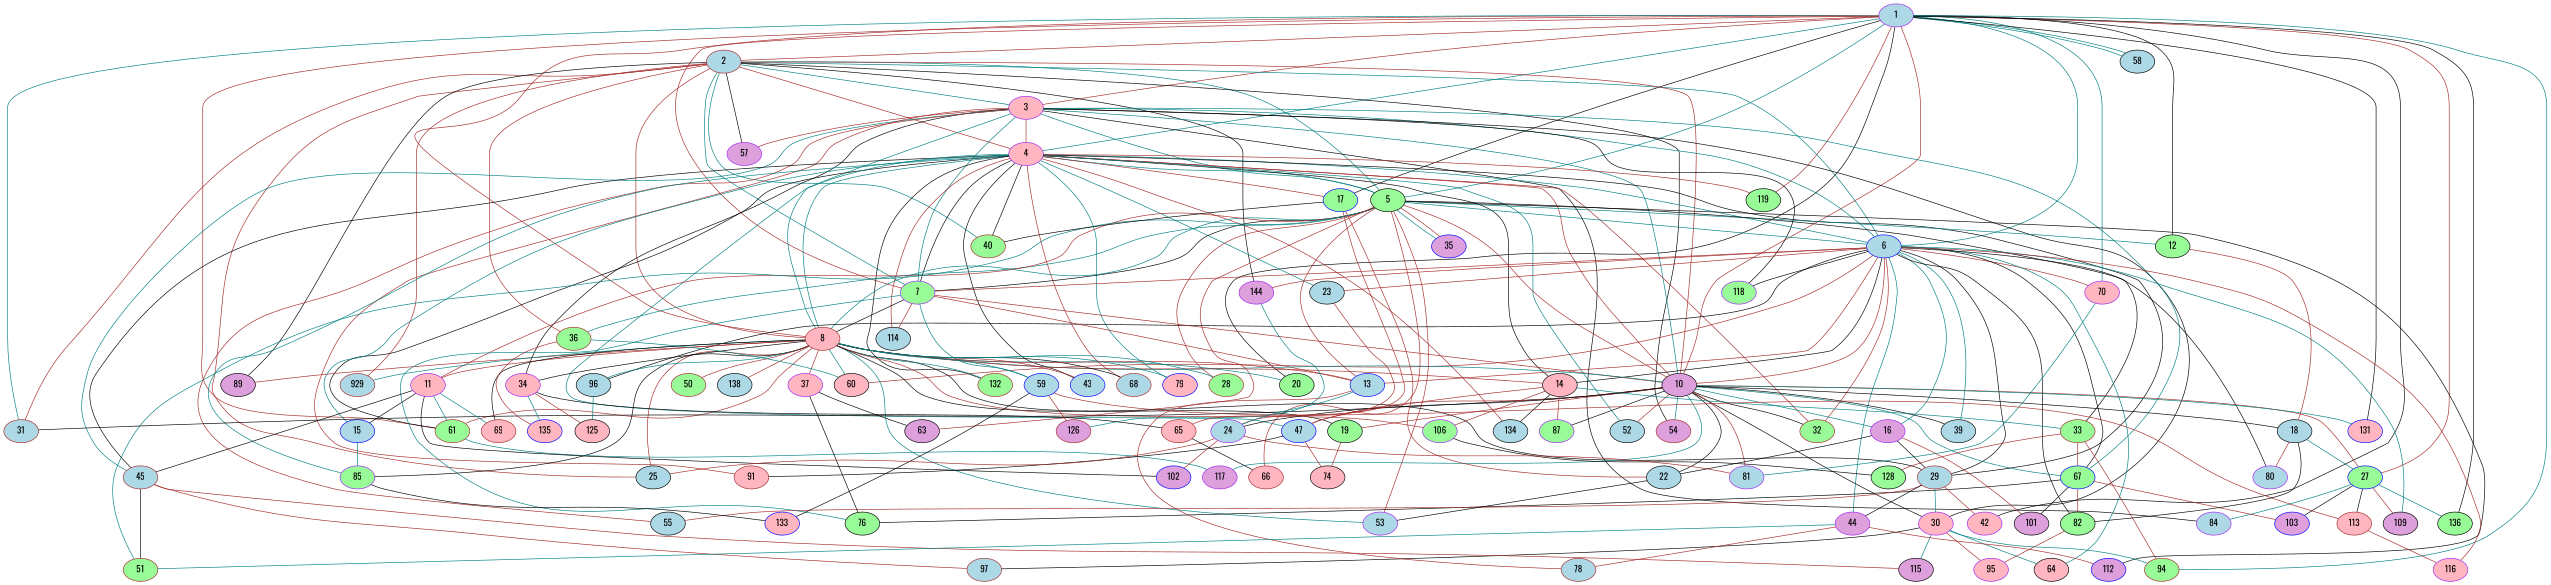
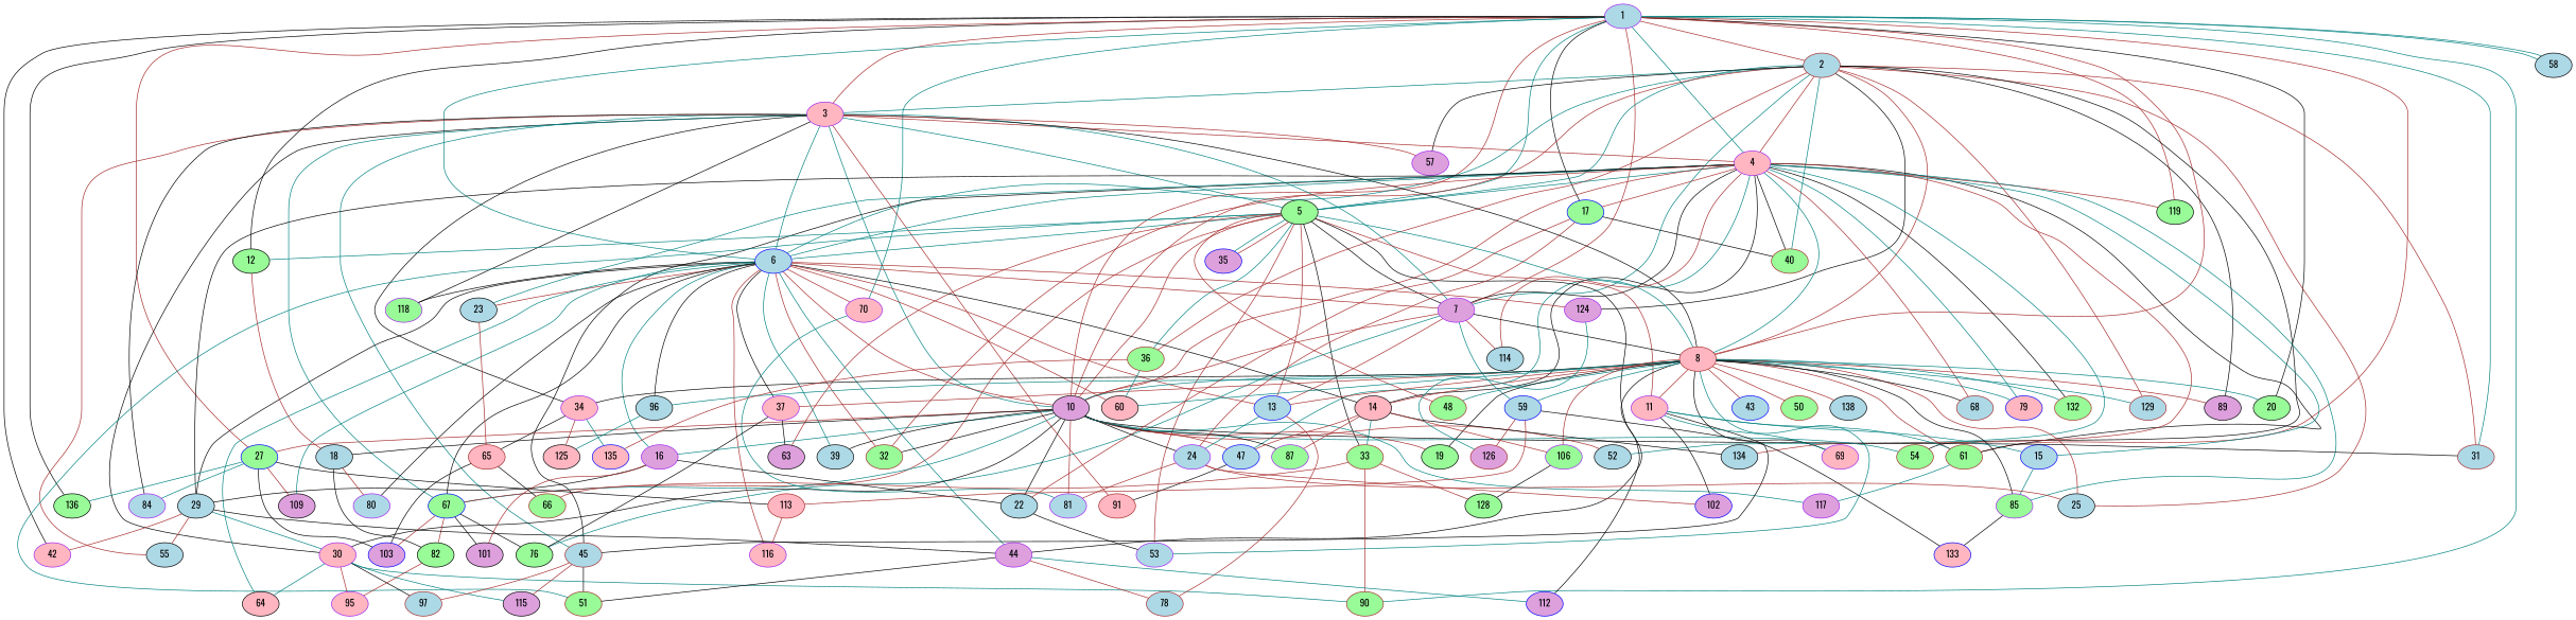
  graph {
    fontname=Oswald
    node [color=black fillcolor=lightblue fontname=Oswald style=filled]
    edge [color=brown fontname=Oswald]
    1 [color=purple super="+88"]
    2 [color=brown super="+41"]
    3 [color=purple fillcolor=lightpink super="+38"]
    4 [color=purple fillcolor=lightpink super="+105"]
    5 [fillcolor=palegreen super="+121"]
    6 [color=blue super="+72"]
-   7 [color=purple fillcolor=palegreen super="+49"]
+   7 [color=purple fillcolor=plum super="+49"]
    8 [color=brown fillcolor=lightpink super="+9"]
    10 [fillcolor=plum super="+73"]
    12 [fillcolor=palegreen]
    17 [color=blue fillcolor=palegreen super="+94"]
    20 [fillcolor=palegreen super="+71"]
    27 [color=blue fillcolor=palegreen super="+77"]
    31 [color=brown]
    42 [color=purple fillcolor=lightpink]
    58
    61 [color=brown fillcolor=palegreen super="+130"]
    70 [color=purple fillcolor=lightpink]
-   90 [color=brown fillcolor=palegreen super="+100" label=94]
+   90 [color=brown fillcolor=palegreen super="+100"]
    119 [fillcolor=palegreen]
-   131 [color=blue fillcolor=lightpink]
    136 [fillcolor=palegreen]
    25 [super="+48"]
    36 [color=brown fillcolor=palegreen]
    40 [color=brown fillcolor=palegreen super="+107"]
-   54 [color=brown fillcolor=plum]
+   54 [color=brown fillcolor=palegreen]
    57 [color=purple fillcolor=plum]
    89 [fillcolor=plum]
-   124 [color=purple fillcolor=plum label=144]
-   129 [color=brown label=929]
+   124 [color=purple fillcolor=plum]
+   129 [color=brown]
    30 [color=purple fillcolor=lightpink super="+92"]
    34 [color=purple fillcolor=lightpink super="+62"]
    45 [color=brown super="+46"]
    55
    67 [color=blue fillcolor=palegreen super="+104"]
    84 [color=purple]
    91 [color=brown fillcolor=lightpink]
    118 [color=purple fillcolor=palegreen]
    14 [fillcolor=lightpink super="+26"]
    15 [color=blue]
    23
-   29 [color=brown super="+98"]
+   29 [super="+98"]
    32 [color=brown fillcolor=palegreen]
    43 [color=blue]
    47 [color=blue super="+122"]
    52
    68 [color=brown]
    79 [color=blue fillcolor=lightpink]
    85 [color=purple fillcolor=palegreen super="+108"]
    114
    132 [color=brown fillcolor=palegreen]
    134
    11 [color=purple fillcolor=lightpink super="+111"]
    13 [color=blue super="+21"]
-   28 [color=brown fillcolor=palegreen]
+   28 [color=brown fillcolor=palegreen label=48]
    33 [color=brown fillcolor=palegreen super="+123"]
    35 [color=blue fillcolor=plum]
    51 [color=brown fillcolor=palegreen super="+86"]
    53 [color=purple super="+93"]
    63 [fillcolor=plum]
-   66 [color=brown fillcolor=lightpink]
+   66 [color=brown fillcolor=palegreen]
    112 [color=blue fillcolor=plum]
    16 [color=purple fillcolor=plum super="+75"]
    37 [color=purple fillcolor=lightpink]
    39
    44 [color=purple fillcolor=plum]
    60 [fillcolor=lightpink super="+127"]
    64 [fillcolor=lightpink]
    80 [color=purple]
    96
    109 [fillcolor=plum]
    116 [color=purple fillcolor=lightpink]
    59 [color=blue super="+99"]
    76 [fillcolor=palegreen]
    19 [fillcolor=palegreen]
    50 [color=brown fillcolor=palegreen]
-   69 [color=brown fillcolor=lightpink]
+   69 [color=purple fillcolor=lightpink]
    106 [color=purple fillcolor=palegreen]
    138
    18
    22
    24 [color=purple super="+56"]
    81 [color=purple super="+83"]
    87 [color=purple fillcolor=palegreen]
    117 [color=purple fillcolor=plum]
    103 [color=blue fillcolor=plum super="+139"]
    113 [color=brown fillcolor=lightpink]
    135 [color=blue fillcolor=lightpink]
    126 [color=brown fillcolor=plum]
    95 [color=purple fillcolor=lightpink]
    97 [color=brown]
    115 [fillcolor=plum]
    65 [color=brown fillcolor=lightpink super="+120"]
    125 [fillcolor=lightpink]
    101 [fillcolor=plum]
    82 [fillcolor=palegreen]
-   74 [fillcolor=lightpink]
    133 [color=blue fillcolor=lightpink]
    102 [color=blue fillcolor=plum]
    78 [color=brown]
    128 [fillcolor=palegreen]
    1 -- 2
    1 -- 3
    1 -- 4 [color=teal]
    1 -- 5 [color=teal]
    1 -- 6 [color=teal]
    1 -- 7
    1 -- 8 [weight=2]
    1 -- 10
    1 -- 12 [color=black]
    1 -- 17 [color=black]
    1 -- 20 [color=black]
    1 -- 27
    1 -- 31 [color=teal]
    1 -- 42 [color=black]
    1 -- 58 [color=teal]
    1 -- 58 [color=teal]
    1 -- 61
    1 -- 70 [color=teal]
    1 -- 90 [color=teal]
    1 -- 119
-   1 -- 131 [color=black]
    1 -- 136 [color=black]
    2 -- 3 [color=teal]
    2 -- 4
    2 -- 5 [color=teal weight=2]
    2 -- 6 [color=teal]
    2 -- 7 [color=teal]
    2 -- 8 [weight=3]
    2 -- 10
    2 -- 31
    2 -- 25
    2 -- 36
    2 -- 40 [color=teal]
    2 -- 54 [color=black]
    2 -- 57 [color=black]
    2 -- 89 [color=black]
    2 -- 124 [color=black]
    2 -- 129
    3 -- 4
    3 -- 5 [color=teal]
    3 -- 6 [color=teal weight=2]
    3 -- 7 [color=teal]
-   3 -- 8 [color=teal weight=2]
+   3 -- 8 [color=black weight=2]
    3 -- 10 [color=teal]
    3 -- 57
    3 -- 30 [color=black]
    3 -- 34 [color=black]
    3 -- 45 [color=teal]
    3 -- 55
    3 -- 67 [color=teal]
    3 -- 84 [color=black]
    3 -- 91
    3 -- 118 [color=black]
    4 -- 5 [color=teal]
    4 -- 6 [color=teal]
    4 -- 7 [color=black]
    4 -- 8 [color=teal weight=2]
    4 -- 10
    4 -- 17
    4 -- 61 [color=black]
    4 -- 119
    4 -- 40 [color=black]
    4 -- 45 [color=black]
    4 -- 14 [color=black]
    4 -- 15 [color=teal]
    4 -- 23 [color=teal]
    4 -- 29 [color=black]
    4 -- 32
-   4 -- 43 [color=black]
    4 -- 47 [color=teal]
    4 -- 52 [color=teal]
    4 -- 68
    4 -- 79 [color=teal]
    4 -- 85 [color=teal]
    4 -- 114
    4 -- 132 [color=black]
    4 -- 134
    5 -- 6 [color=teal]
    5 -- 7 [color=black]
    5 -- 8 [color=teal weight=2]
    5 -- 10
    5 -- 12 [color=teal]
    5 -- 36 [color=teal]
    5 -- 11 [weight=2]
    5 -- 13
    5 -- 28
    5 -- 33 [color=black]
    5 -- 35 [color=teal]
    5 -- 35
    5 -- 51 [color=teal]
    5 -- 53
    5 -- 63
    5 -- 66
    5 -- 112 [color=black]
    6 -- 7
    6 -- 10
    6 -- 70
    6 -- 124
    6 -- 67 [color=black]
    6 -- 118 [color=black]
    6 -- 14 [color=black]
    6 -- 23
    6 -- 29 [color=black]
    6 -- 32 [weight=2]
    6 -- 13
    6 -- 16 [color=teal]
-   6 -- 82 [color=black]
+   6 -- 37 [color=black]
    6 -- 39 [color=teal]
    6 -- 44 [color=teal]
    6 -- 60
    6 -- 64 [color=teal]
    6 -- 80 [color=black]
    6 -- 96 [color=black]
    6 -- 109 [color=teal]
    6 -- 116
    7 -- 8 [color=black weight=2]
    7 -- 10
    7 -- 114
    7 -- 13
    7 -- 59 [color=teal]
    7 -- 76 [color=teal]
    8 -- 10 [color=teal weight=3]
    8 -- 20 [color=teal weight=2]
    8 -- 61
    8 -- 25
    8 -- 89
    8 -- 129 [color=teal]
    8 -- 34 [color=black weight=2]
    8 -- 14
-   8 -- 29 [color=black]
+   8 -- 44 [color=black]
    8 -- 43
    8 -- 68 [color=black]
    8 -- 79 [color=teal]
    8 -- 85 [color=black]
    8 -- 132 [color=teal]
    8 -- 11
    8 -- 13
    8 -- 28 [color=teal]
    8 -- 53 [color=teal]
    8 -- 37
    8 -- 60 [color=teal]
    8 -- 96 [color=teal]
    8 -- 59 [color=teal weight=2]
    8 -- 19 [color=black]
    8 -- 50 [weight=2]
    8 -- 69 [color=black]
    8 -- 106
    8 -- 138
    10 -- 27
    10 -- 31 [color=black]
-   10 -- 131 [color=teal]
    10 -- 54 [color=teal]
    10 -- 30 [color=black]
    10 -- 67 [color=teal]
    10 -- 32 [color=black]
    10 -- 47
    10 -- 52
    10 -- 16 [color=teal]
    10 -- 39 [color=black]
    10 -- 19
    10 -- 18 [color=black]
    10 -- 22 [color=black]
    10 -- 24 [color=black]
    10 -- 81
    10 -- 87 [color=black]
    10 -- 117 [color=teal]
    12 -- 18
    17 -- 40 [color=black]
    17 -- 22
    17 -- 24
    27 -- 136 [color=teal]
    27 -- 84 [color=teal]
    27 -- 109
    27 -- 103 [color=black]
    27 -- 113 [color=black]
    61 -- 117 [color=teal]
    70 -- 81 [color=teal]
    36 -- 60 [color=teal]
    36 -- 135
    124 -- 126 [color=teal]
    30 -- 90 [color=teal]
    30 -- 64 [color=teal]
    30 -- 95
    30 -- 97 [color=black]
    30 -- 115 [color=teal]
    34 -- 135 [color=teal]
    34 -- 65 [color=black weight=2]
    34 -- 125
    45 -- 51 [color=black]
    45 -- 97
    45 -- 115
    67 -- 76 [color=black]
    67 -- 103
    67 -- 101 [color=black]
    67 -- 82
    14 -- 47
    14 -- 134 [color=black]
    14 -- 33 [color=teal]
    14 -- 106
    14 -- 87
    15 -- 85 [color=teal]
    23 -- 65
    29 -- 42
    29 -- 30 [color=teal]
    29 -- 55
    29 -- 44 [color=black]
    47 -- 91 [color=black]
-   47 -- 74
    85 -- 133 [color=black]
    11 -- 61 [color=teal]
    11 -- 45 [color=black]
-   11 -- 15 [color=black]
+   11 -- 15 [color=teal]
    11 -- 69 [color=teal]
    11 -- 102 [color=black]
    13 -- 24 [color=teal]
    13 -- 78
    33 -- 90
    33 -- 67
    33 -- 128
    16 -- 29 [color=black]
    16 -- 22 [color=black]
    16 -- 101
    37 -- 63 [color=black]
    37 -- 76 [color=black]
-   44 -- 51 [color=teal]
-   44 -- 112
+   44 -- 51 [color=black]
+   44 -- 112 [color=teal]
    44 -- 78
    96 -- 125 [color=teal]
    59 -- 113
    59 -- 126
    59 -- 133 [color=black]
-   19 -- 74
    106 -- 128 [color=black]
-   18 -- 27 [color=teal]
    18 -- 80
    18 -- 82 [color=black]
    22 -- 53 [color=black]
    24 -- 25
    24 -- 81
    24 -- 102
    113 -- 116
    65 -- 66 [color=black]
+   65 -- 103 [color=black]
    82 -- 95
  }
